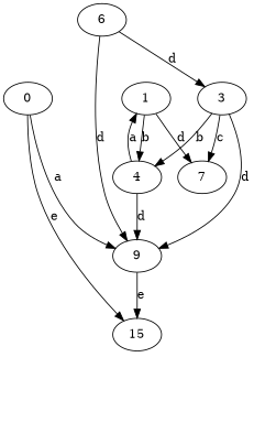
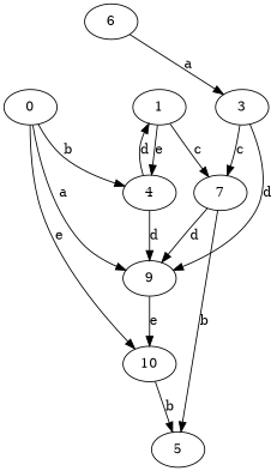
  strict digraph {
    1
    4
    7
    9
    6
    3
-   10 [label=15]
+   5
+   10
    0
-   1 -> 4 [label=b]
-   1 -> 7 [label=d]
-   4 -> 1 [label=a]
+   1 -> 4 [label=e]
+   1 -> 7 [label=c]
+   4 -> 1 [label=d]
    4 -> 9 [label=d]
-   6 -> 9 [label=d]
+   7 -> 9 [label=d]
+   7 -> 5 [label=b]
    9 -> 10 [label=e]
-   6 -> 3 [label=d]
-   3 -> 4 [label=b]
+   6 -> 3 [label=a]
+   0 -> 4 [label=b]
    3 -> 7 [label=c]
    3 -> 9 [label=d]
+   10 -> 5 [label=b]
    0 -> 9 [label=a]
    0 -> 10 [label=e]
  }
